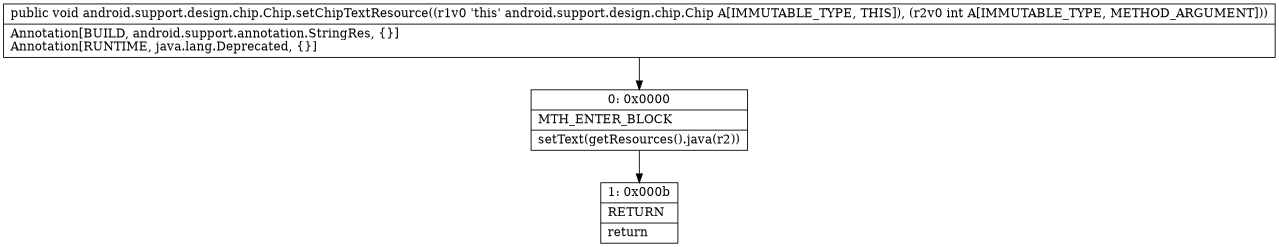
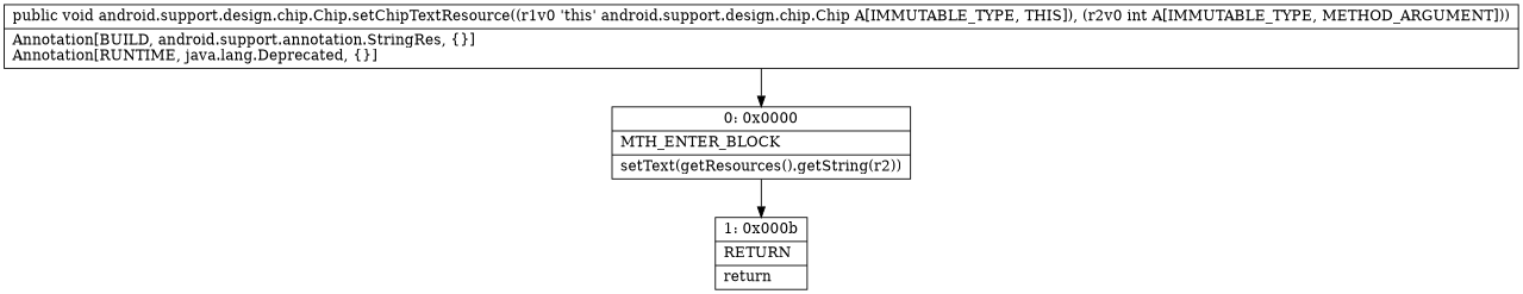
  digraph {
    node [shape=record]
-   n1 [label="{0\:\ 0x0000|MTH_ENTER_BLOCK\l|setText(getResources().java(r2))\l}"]
+   n1 [label="{0\:\ 0x0000|MTH_ENTER_BLOCK\l|setText(getResources().getString(r2))\l}"]
    n2 [label="{1\:\ 0x000b|RETURN\l|return\l}"]
    n3 [label="{public void android.support.design.chip.Chip.setChipTextResource((r1v0 'this' android.support.design.chip.Chip A[IMMUTABLE_TYPE, THIS]), (r2v0 int A[IMMUTABLE_TYPE, METHOD_ARGUMENT]))  | Annotation[BUILD, android.support.annotation.StringRes, \{\}]\lAnnotation[RUNTIME, java.lang.Deprecated, \{\}]\l}"]
    n1 -> n2
    n3 -> n1
  }
